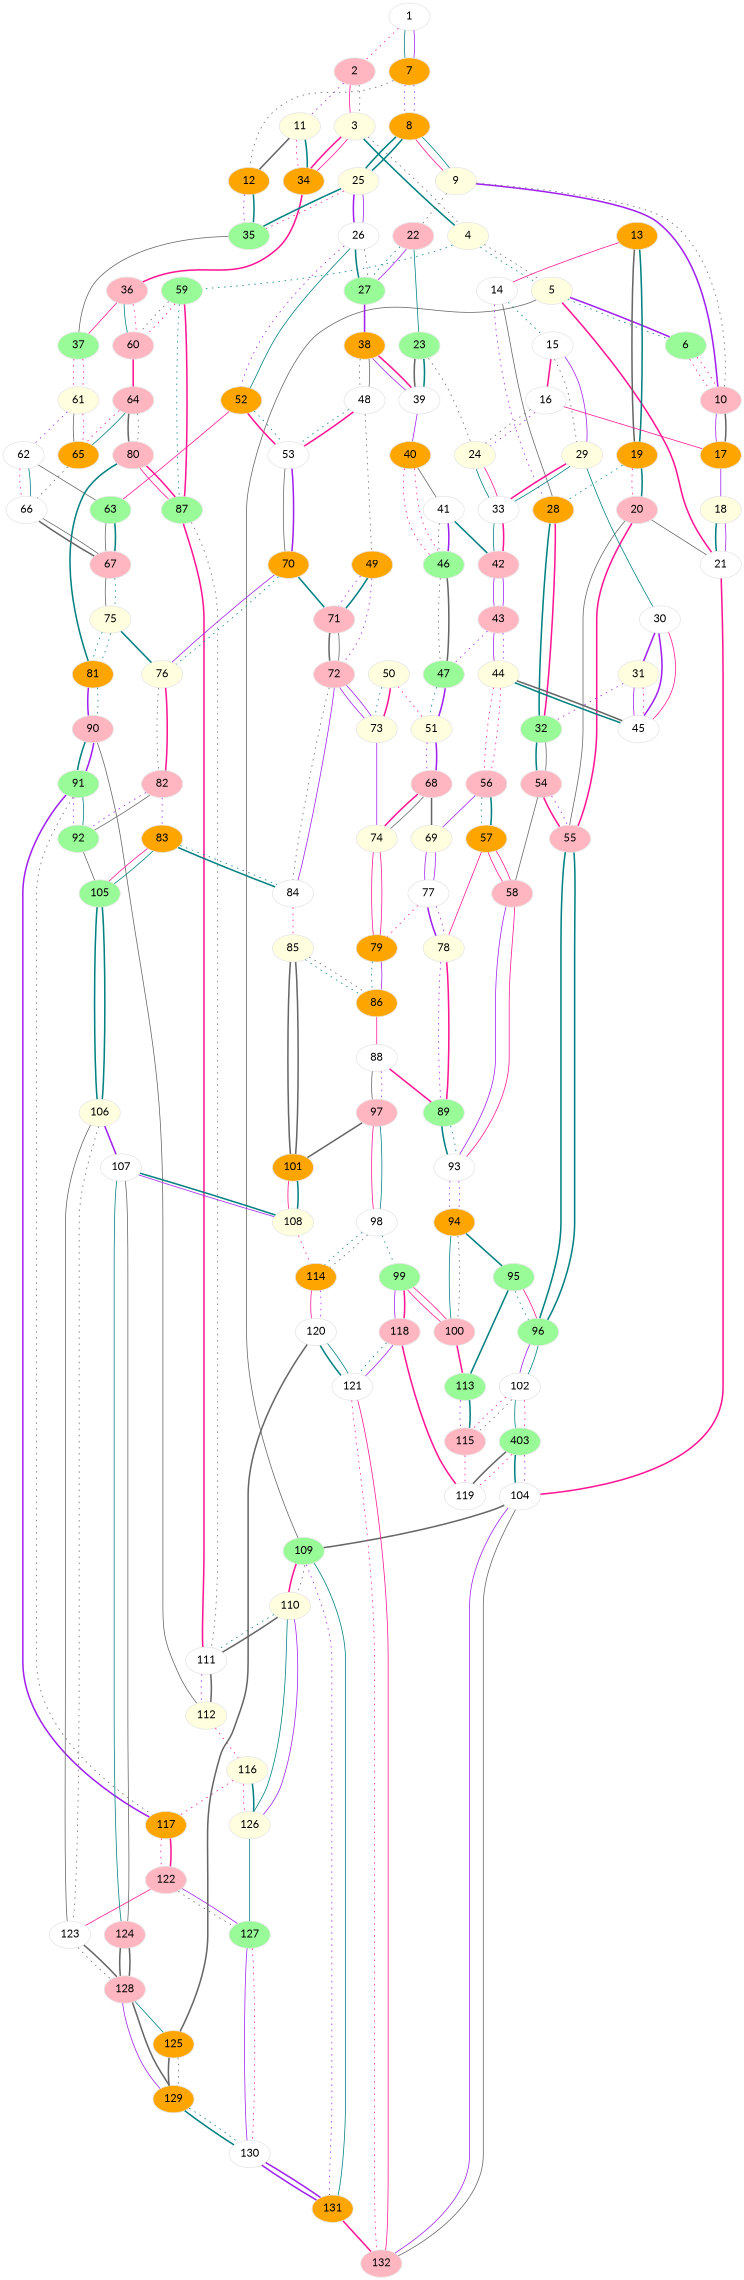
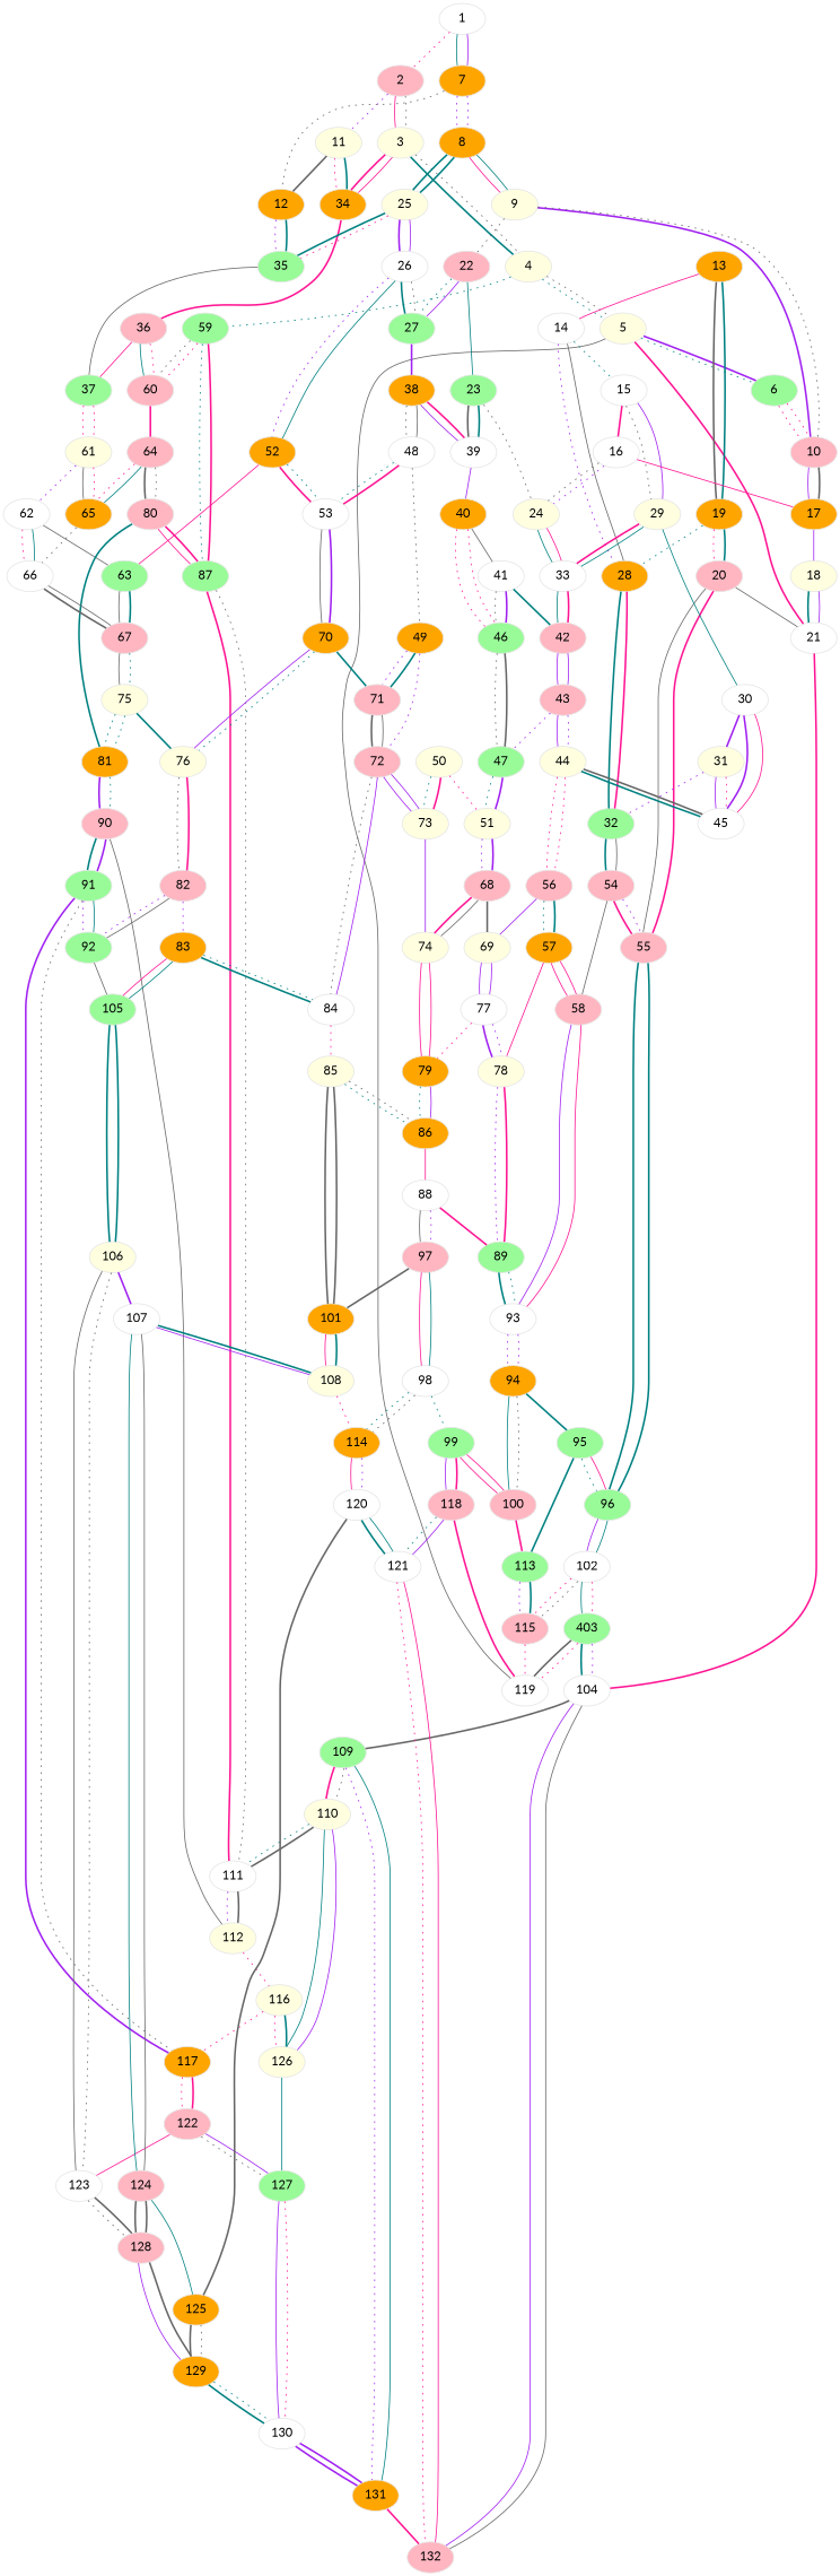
  graph {
    fontname=Lato
    node [color=gray90 fillcolor=white fontname=Lato style=filled]
    edge [color=teal fontname=Lato style=dotted]
    2 [fillcolor=lightpink]
    1
    7 [fillcolor=orange]
    3 [fillcolor=lightyellow]
    11 [fillcolor=lightyellow]
    8 [fillcolor=orange]
    12 [fillcolor=orange]
    4 [fillcolor=lightyellow]
    34 [fillcolor=orange]
    5 [fillcolor=lightyellow]
    59 [fillcolor=palegreen]
    36 [fillcolor=lightpink]
    6 [fillcolor=palegreen]
    21
    109 [fillcolor=palegreen]
    60 [fillcolor=lightpink]
    87 [fillcolor=palegreen]
    10 [fillcolor=lightpink]
    104
    110 [fillcolor=lightyellow]
    131 [fillcolor=orange]
    17 [fillcolor=orange]
    9 [fillcolor=lightyellow]
    25 [fillcolor=lightyellow]
    35 [fillcolor=palegreen]
    22 [fillcolor=lightpink]
    26
    23 [fillcolor=palegreen]
    27 [fillcolor=palegreen]
    18 [fillcolor=lightyellow]
    37 [fillcolor=palegreen]
    13 [fillcolor=orange]
    14
    19 [fillcolor=orange]
    15
    28 [fillcolor=orange]
    20 [fillcolor=lightpink]
    16
    29 [fillcolor=lightyellow]
    32 [fillcolor=palegreen]
    24 [fillcolor=lightyellow]
    33
    30
    55 [fillcolor=lightpink]
    96 [fillcolor=palegreen]
    132 [fillcolor=lightpink]
    39
    38 [fillcolor=orange]
    40 [fillcolor=orange]
    42 [fillcolor=lightpink]
    52 [fillcolor=orange]
    53
    63 [fillcolor=palegreen]
    48
    54 [fillcolor=lightpink]
    31 [fillcolor=lightyellow]
    45
    58 [fillcolor=lightpink]
    43 [fillcolor=lightpink]
    61 [fillcolor=lightyellow]
    64 [fillcolor=lightpink]
    62
    65 [fillcolor=orange]
    49 [fillcolor=orange]
    41
    46 [fillcolor=palegreen]
    47 [fillcolor=palegreen]
    44 [fillcolor=lightyellow]
    56 [fillcolor=lightpink]
    51 [fillcolor=lightyellow]
    57 [fillcolor=orange]
    69 [fillcolor=lightyellow]
    68 [fillcolor=lightpink]
    71 [fillcolor=lightpink]
    72 [fillcolor=lightpink]
    70 [fillcolor=orange]
    50 [fillcolor=lightyellow]
    73 [fillcolor=lightyellow]
    74 [fillcolor=lightyellow]
    67 [fillcolor=lightpink]
    76 [fillcolor=lightyellow]
    93
    102
    78 [fillcolor=lightyellow]
    77
    89 [fillcolor=palegreen]
    94 [fillcolor=orange]
    111
    80 [fillcolor=lightpink]
    66
    75 [fillcolor=lightyellow]
    81 [fillcolor=orange]
    79 [fillcolor=orange]
    82 [fillcolor=lightpink]
    84
    85 [fillcolor=lightyellow]
    86 [fillcolor=orange]
    90 [fillcolor=lightpink]
    83 [fillcolor=orange]
    92 [fillcolor=palegreen]
    88
    91 [fillcolor=palegreen]
    112 [fillcolor=lightyellow]
    105 [fillcolor=palegreen]
    106 [fillcolor=lightyellow]
    101 [fillcolor=orange]
    108 [fillcolor=lightyellow]
    97 [fillcolor=lightpink]
    98
    117 [fillcolor=orange]
    116 [fillcolor=lightyellow]
    122 [fillcolor=lightpink]
    95 [fillcolor=palegreen]
    100 [fillcolor=lightpink]
    113 [fillcolor=palegreen]
    115 [fillcolor=lightpink]
    n117 [fillcolor=palegreen label=403]
    99 [fillcolor=palegreen]
    114 [fillcolor=orange]
    118 [fillcolor=lightpink]
    120
    119
    121
    107
    123
    124 [fillcolor=lightpink]
    128 [fillcolor=lightpink]
    125 [fillcolor=orange]
    126 [fillcolor=lightyellow]
    127 [fillcolor=palegreen]
    129 [fillcolor=orange]
    130
    2 -- 3 [color=deeppink style=solid]
    2 -- 3 [color=gray40]
    2 -- 11 [color=purple]
    1 -- 2 [color=deeppink]
    1 -- 7 [style=solid]
    1 -- 7 [color=purple style=solid]
    7 -- 8 [color=purple]
    7 -- 8 [color=purple]
    7 -- 12 [color=gray40]
    3 -- 4 [style=bold]
    3 -- 4 [color=gray40]
    3 -- 34 [color=deeppink style=bold]
    3 -- 34 [color=deeppink style=solid]
    11 -- 12 [color=gray40 style=bold]
    11 -- 34 [color=deeppink]
    11 -- 34 [style=bold]
    8 -- 9 [color=deeppink style=solid]
    8 -- 9 [style=solid]
    8 -- 25 [style=bold]
    8 -- 25 [style=bold]
    12 -- 35 [color=purple]
    12 -- 35 [style=bold]
    4 -- 5
    4 -- 5 [color=gray40]
    4 -- 59
    34 -- 36 [color=deeppink style=bold]
    5 -- 6
    5 -- 6 [color=purple style=bold]
    5 -- 21 [color=deeppink style=bold]
-   5 -- 109 [color=gray40 style=solid]
+   5 -- 119 [color=gray40 style=solid]
    59 -- 60 [color=gray40]
    59 -- 60 [color=deeppink]
    59 -- 87
    59 -- 87 [color=deeppink style=bold]
    36 -- 60 [style=solid]
    36 -- 60 [color=deeppink]
    36 -- 37 [color=deeppink style=solid]
    6 -- 10 [color=deeppink]
    6 -- 10 [color=deeppink]
    21 -- 104 [color=deeppink style=bold]
    109 -- 110 [color=deeppink style=bold]
    109 -- 110 [color=gray40]
    109 -- 131 [color=purple]
    109 -- 131 [style=solid]
    60 -- 64 [color=deeppink style=bold]
    87 -- 111 [color=deeppink style=bold]
    87 -- 111 [color=gray40]
    10 -- 17 [color=purple style=solid]
    10 -- 17 [color=gray40 style=bold]
    104 -- 109 [color=gray40 style=bold]
    104 -- 132 [color=purple style=solid]
    104 -- 132 [color=gray40 style=solid]
    110 -- 111
    110 -- 111 [color=gray40 style=bold]
    110 -- 126 [style=solid]
    110 -- 126 [color=purple style=solid]
    131 -- 132 [color=deeppink style=bold]
    17 -- 18 [color=purple style=solid]
    9 -- 10 [color=purple style=bold]
    9 -- 10 [color=gray40]
    9 -- 22 [color=gray40]
    25 -- 35 [style=bold]
    25 -- 35 [color=deeppink]
    25 -- 26 [color=purple style=bold]
    25 -- 26 [color=purple style=solid]
    35 -- 37 [color=gray40 style=solid]
    22 -- 23 [style=solid]
    22 -- 27
    22 -- 27 [color=purple style=solid]
    26 -- 27 [style=bold]
    26 -- 27 [color=gray40]
    26 -- 52 [color=purple]
    26 -- 52 [style=solid]
    23 -- 24 [color=gray40]
    23 -- 39 [color=gray40 style=bold]
    23 -- 39 [style=bold]
    27 -- 38 [color=purple style=bold]
    18 -- 21 [style=bold]
    18 -- 21 [color=purple style=solid]
    37 -- 61 [color=deeppink]
    37 -- 61 [color=deeppink]
    13 -- 14 [color=deeppink style=solid]
    13 -- 19 [color=gray40 style=bold]
    13 -- 19 [style=bold]
    14 -- 15
    14 -- 28 [color=purple]
    14 -- 28 [color=gray40 style=solid]
    19 -- 28
    19 -- 20 [color=deeppink]
    19 -- 20 [style=bold]
    15 -- 16 [color=deeppink style=bold]
    15 -- 29 [color=gray40]
    15 -- 29 [color=purple style=solid]
    28 -- 32 [style=bold]
    28 -- 32 [color=deeppink style=bold]
    20 -- 21 [color=gray40 style=solid]
    20 -- 55 [color=gray40 style=solid]
    20 -- 55 [color=deeppink style=bold]
    16 -- 17 [color=deeppink style=solid]
    16 -- 24 [color=gray40]
    16 -- 24 [color=purple]
    29 -- 33 [color=deeppink style=bold]
    29 -- 33 [style=solid]
    29 -- 30 [style=solid]
    32 -- 54 [style=bold]
    32 -- 54 [color=gray40 style=solid]
    24 -- 33 [style=solid]
    24 -- 33 [color=deeppink style=solid]
    33 -- 42 [style=solid]
    33 -- 42 [color=deeppink style=bold]
    30 -- 31 [color=purple style=bold]
    30 -- 45 [color=purple style=bold]
    30 -- 45 [color=deeppink style=solid]
    55 -- 96 [style=bold]
    55 -- 96 [style=bold]
    96 -- 102 [color=purple style=solid]
    96 -- 102 [style=solid]
    39 -- 40 [color=purple style=solid]
    38 -- 39 [color=purple style=solid]
    38 -- 39 [color=deeppink style=bold]
    38 -- 48 [color=gray40]
    38 -- 48 [color=gray40 style=solid]
    40 -- 41 [color=gray40 style=solid]
    40 -- 46 [color=deeppink]
    40 -- 46 [color=deeppink]
    42 -- 43 [color=purple style=solid]
    42 -- 43 [color=purple style=solid]
    52 -- 53 [color=deeppink style=bold]
    52 -- 53
    52 -- 63 [color=deeppink style=solid]
    53 -- 70 [color=gray40 style=solid]
    53 -- 70 [color=purple style=bold]
    63 -- 67 [color=gray40 style=solid]
    63 -- 67 [style=bold]
    48 -- 53
    48 -- 53 [color=deeppink style=bold]
    48 -- 49 [color=gray40]
    54 -- 55 [color=deeppink style=bold]
    54 -- 55 [color=purple]
    54 -- 58 [color=gray40 style=solid]
    31 -- 32 [color=purple]
    31 -- 45 [color=purple style=solid]
    31 -- 45 [color=deeppink]
    58 -- 93 [color=purple style=solid]
    58 -- 93 [color=deeppink style=solid]
    43 -- 47 [color=purple]
    43 -- 44 [color=purple style=solid]
    43 -- 44 [color=purple]
    61 -- 62 [color=purple]
    61 -- 65 [color=gray40 style=solid]
    61 -- 65 [color=deeppink]
    64 -- 65 [color=deeppink]
    64 -- 65 [style=solid]
    64 -- 80 [color=gray40 style=bold]
    64 -- 80 [color=gray40]
    62 -- 63 [color=gray40 style=solid]
    62 -- 66 [color=deeppink]
    62 -- 66 [style=solid]
    65 -- 66 [color=gray40]
    49 -- 71 [color=purple]
    49 -- 71 [style=bold]
    49 -- 72 [color=purple]
    41 -- 42 [style=bold]
    41 -- 46 [color=gray40]
    41 -- 46 [color=purple style=bold]
    46 -- 47 [color=gray40]
    46 -- 47 [color=gray40 style=bold]
    47 -- 51
    47 -- 51 [color=purple style=bold]
    44 -- 45 [style=bold]
    44 -- 45 [color=gray40 style=bold]
    44 -- 56 [color=deeppink]
    44 -- 56 [color=deeppink]
    56 -- 57
    56 -- 57 [style=bold]
    56 -- 69 [color=purple style=solid]
    51 -- 68 [color=purple]
    51 -- 68 [color=purple style=bold]
    57 -- 58 [color=deeppink style=solid]
    57 -- 58 [color=deeppink style=solid]
    57 -- 78 [color=deeppink style=solid]
    69 -- 77 [color=purple style=solid]
    69 -- 77 [color=purple style=solid]
    68 -- 69 [color=gray40 style=bold]
    68 -- 74 [color=deeppink style=bold]
    68 -- 74 [color=gray40 style=solid]
    71 -- 72 [color=gray40 style=bold]
    71 -- 72 [color=gray40 style=solid]
    72 -- 73 [color=purple style=solid]
    72 -- 73 [color=purple style=solid]
    72 -- 84 [color=gray40]
    72 -- 84 [color=purple style=solid]
    70 -- 71 [style=bold]
    70 -- 76 [color=purple style=solid]
    70 -- 76
    50 -- 51 [color=deeppink]
    50 -- 73
    50 -- 73 [color=deeppink style=bold]
    73 -- 74 [color=purple style=solid]
    74 -- 79 [color=deeppink style=solid]
    74 -- 79 [color=deeppink style=solid]
    67 -- 75 [color=gray40 style=solid]
    67 -- 75
    76 -- 82 [color=gray40]
    76 -- 82 [color=deeppink style=bold]
    93 -- 94 [color=purple]
    93 -- 94 [color=purple]
    102 -- 115 [color=deeppink]
    102 -- 115 [color=gray40]
    102 -- n117 [style=solid]
    102 -- n117 [color=deeppink]
    78 -- 89 [color=purple]
    78 -- 89 [color=deeppink style=bold]
    77 -- 78 [color=purple style=bold]
    77 -- 78 [color=purple]
    77 -- 79 [color=deeppink]
    89 -- 93 [style=bold]
    89 -- 93
    94 -- 95 [style=bold]
    94 -- 100 [style=solid]
    94 -- 100 [color=gray40]
    111 -- 112 [color=purple]
    111 -- 112 [color=gray40 style=bold]
    80 -- 87 [color=deeppink style=solid]
    80 -- 87 [color=deeppink style=bold]
    80 -- 81 [style=bold]
    66 -- 67 [color=gray40 style=bold]
    66 -- 67 [color=gray40 style=solid]
    75 -- 76 [style=bold]
    75 -- 81
    75 -- 81
    81 -- 90 [color=purple style=bold]
    81 -- 90
    79 -- 86
    79 -- 86 [color=purple style=solid]
    82 -- 83 [color=purple]
    82 -- 92 [color=purple]
    82 -- 92 [color=gray40 style=solid]
    84 -- 85 [color=deeppink]
    85 -- 86
    85 -- 86 [color=gray40]
    85 -- 101 [color=gray40 style=bold]
    85 -- 101 [color=gray40 style=bold]
    86 -- 88 [color=deeppink style=solid]
    90 -- 91 [style=bold]
    90 -- 91 [color=purple style=bold]
    90 -- 112 [color=gray40 style=solid]
    83 -- 84 [style=bold]
    83 -- 84
    83 -- 105 [color=deeppink style=solid]
    83 -- 105 [style=solid]
    92 -- 105 [color=gray40 style=solid]
    88 -- 89 [color=deeppink style=bold]
    88 -- 97 [color=gray40 style=solid]
    88 -- 97 [color=purple]
    91 -- 92 [color=purple]
    91 -- 92 [style=solid]
    91 -- 117 [color=purple style=bold]
    91 -- 117 [color=gray40]
    112 -- 116 [color=deeppink]
    105 -- 106 [style=bold]
    105 -- 106 [style=bold]
    106 -- 107 [color=purple style=bold]
    106 -- 123 [color=gray40 style=solid]
    106 -- 123 [color=gray40]
    101 -- 108 [color=deeppink style=solid]
    101 -- 108 [style=bold]
    108 -- 114 [color=deeppink]
    97 -- 101 [color=gray40 style=bold]
    97 -- 98 [color=deeppink style=solid]
    97 -- 98 [style=solid]
    98 -- 99
    98 -- 114
    98 -- 114 [color=gray40]
    117 -- 122 [color=deeppink]
    117 -- 122 [color=deeppink style=bold]
    116 -- 117 [color=deeppink]
    116 -- 126 [color=deeppink]
    116 -- 126 [style=bold]
    122 -- 123 [color=deeppink style=solid]
    122 -- 127 [color=gray40]
    122 -- 127 [color=purple style=solid]
    95 -- 96
    95 -- 96 [color=deeppink style=solid]
    95 -- 113 [style=bold]
    100 -- 113 [color=deeppink style=bold]
    113 -- 115 [color=purple]
    113 -- 115 [style=bold]
    115 -- 119 [color=deeppink]
    n117 -- 104 [style=bold]
    n117 -- 104 [color=purple]
    n117 -- 119 [color=gray40 style=bold]
    n117 -- 119 [color=deeppink]
    99 -- 100 [color=deeppink style=solid]
    99 -- 100 [color=deeppink style=solid]
    99 -- 118 [color=purple style=solid]
    99 -- 118 [color=deeppink style=bold]
    114 -- 120 [color=deeppink style=solid]
    114 -- 120 [color=purple]
    118 -- 119 [color=deeppink style=bold]
    118 -- 121
    118 -- 121 [color=purple style=solid]
    120 -- 121 [style=bold]
    120 -- 121 [style=solid]
    120 -- 125 [color=gray40 style=bold]
    121 -- 132 [color=deeppink]
    121 -- 132 [color=deeppink style=solid]
    107 -- 108 [color=purple style=solid]
    107 -- 108 [style=bold]
    107 -- 124 [style=solid]
    107 -- 124 [color=gray40 style=solid]
    123 -- 128 [color=gray40]
    123 -- 128 [color=gray40 style=bold]
    124 -- 128 [color=gray40 style=bold]
    124 -- 128 [color=gray40 style=bold]
-   128 -- 125 [style=solid]
+   124 -- 125 [style=solid]
    128 -- 129 [color=purple style=solid]
    128 -- 129 [color=gray40 style=bold]
    125 -- 129 [color=gray40 style=bold]
    125 -- 129 [color=gray40]
    126 -- 127 [style=solid]
    127 -- 130 [color=purple style=solid]
    127 -- 130 [color=deeppink]
    129 -- 130 [style=bold]
    129 -- 130
    130 -- 131 [color=purple style=bold]
    130 -- 131 [color=purple style=bold]
  }
